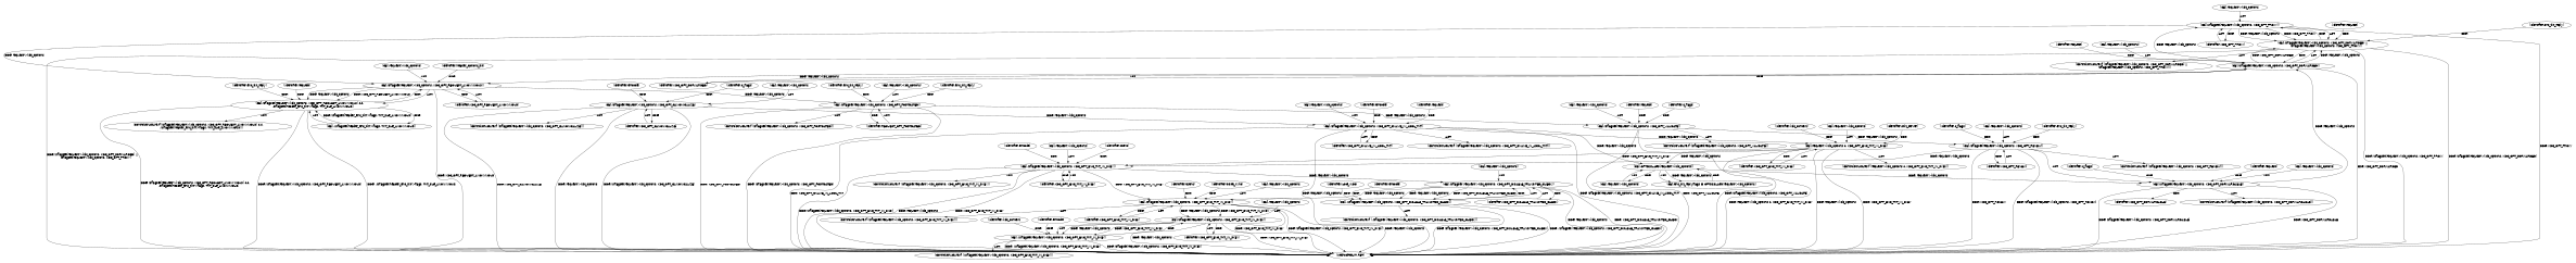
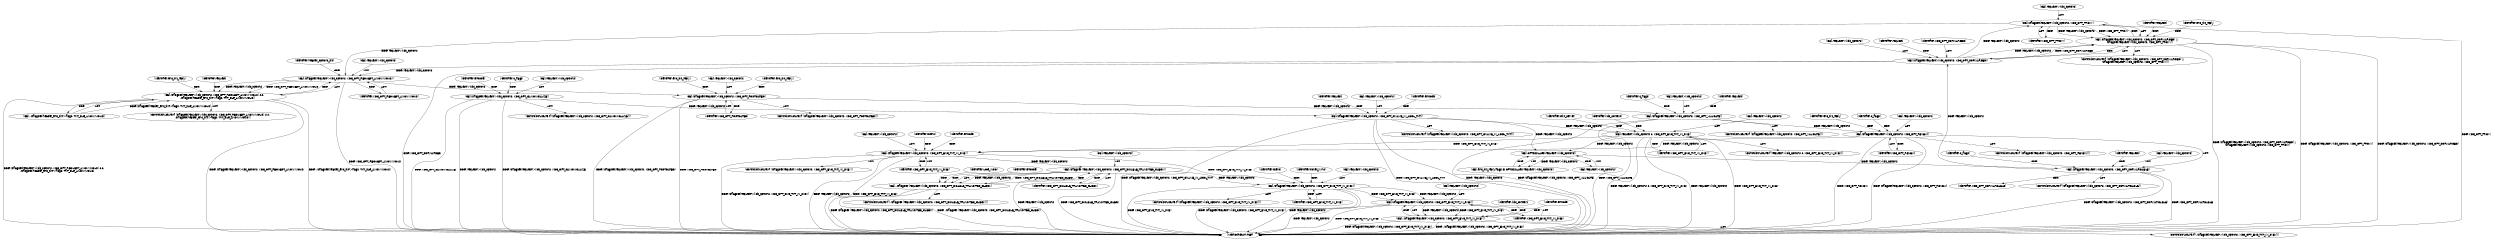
  digraph {
    fontname="DejaVu Sans"
    node [fontname="DejaVu Sans"]
    edge [fontname="DejaVu Sans"]
    n1 [label="(Call,isflagset(request->kdc_options, KDC_OPT_PROXY))"]
    n2 [label="(Call,isflagset(request->kdc_options, KDC_OPT_FORWARDED) ||\n        isflagset(request->kdc_options, KDC_OPT_PROXY))"]
    n3 [label="(Call,isflagset(request->kdc_options, KDC_OPT_REQUEST_ANONYMOUS))"]
    n4 [label="(Identifier,KDC_OPT_PROXY)"]
    n5 [label="(MethodReturn,RET)"]
    n6 [label="(Call,isflagset(request->kdc_options, KDC_OPT_FORWARDED))"]
    n7 [label="(ControlStructure,if (isflagset(request->kdc_options, KDC_OPT_FORWARDED) ||\n        isflagset(request->kdc_options, KDC_OPT_PROXY)))"]
    n8 [label="(Call,isflagset(request->kdc_options, KDC_OPT_REQUEST_ANONYMOUS) &&\n        !isflagset(header_enc_tkt->flags, TKT_FLG_ANONYMOUS))"]
    n9 [label="(Call,isflagset(request->kdc_options, KDC_OPT_POSTDATED))"]
    n10 [label="(Identifier,KDC_OPT_REQUEST_ANONYMOUS)"]
    n11 [label="(Identifier,KDC_OPT_FORWARDED)"]
    n12 [label="(Call,isflagset(request->kdc_options, KDC_OPT_FORWARDABLE))"]
    n13 [label="(Identifier,KDC_OPT_FORWARDABLE)"]
    n14 [label="(ControlStructure,if (isflagset(request->kdc_options, KDC_OPT_FORWARDABLE)))"]
    n15 [label="(Call,OPTS2FLAGS(request->kdc_options))"]
    n16 [label="(Call,request->kdc_options)"]
    n17 [label="(Call,enc_tkt_reply.flags = OPTS2FLAGS(request->kdc_options))"]
    n18 [label="(Call,request->kdc_options & KDC_OPT_ENC_TKT_IN_SKEY)"]
    n19 [label="(Call,isflagset(request->kdc_options, KDC_OPT_ENC_TKT_IN_SKEY))"]
    n20 [label="(ControlStructure,if (request->kdc_options & KDC_OPT_ENC_TKT_IN_SKEY))"]
    n21 [label="(Identifier,KDC_OPT_ENC_TKT_IN_SKEY)"]
    n22 [label="(Call,isflagset (request->kdc_options, KDC_OPT_DISABLE_TRANSITED_CHECK))"]
    n23 [label="(Call,isflagset(request->kdc_options, KDC_OPT_ENC_TKT_IN_SKEY))"]
    n24 [label="(Identifier,KDC_OPT_ENC_TKT_IN_SKEY)"]
    n25 [label="(ControlStructure,if (isflagset(request->kdc_options, KDC_OPT_ENC_TKT_IN_SKEY)))"]
    n26 [label="(Call,isflagset(request->kdc_options, KDC_OPT_CNAME_IN_ADDL_TKT))"]
-   n27 [label="(Identifier,KDC_OPT_CNAME_IN_ADDL_TKT)"]
    n28 [label="(ControlStructure,if (isflagset(request->kdc_options, KDC_OPT_CNAME_IN_ADDL_TKT)))"]
    n29 [label="(Call,isflagset(request->kdc_options, KDC_OPT_CANONICALIZE))"]
-   n30 [label="(Identifier,KDC_OPT_CANONICALIZE)"]
    n31 [label="(ControlStructure,if (isflagset(request->kdc_options, KDC_OPT_CANONICALIZE)))"]
    n32 [label="(Call,!isflagset(header_enc_tkt->flags, TKT_FLG_ANONYMOUS))"]
    n33 [label="(ControlStructure,if (isflagset(request->kdc_options, KDC_OPT_REQUEST_ANONYMOUS) &&\n        !isflagset(header_enc_tkt->flags, TKT_FLG_ANONYMOUS)))"]
    n34 [label="(Call,isflagset(request->kdc_options, KDC_OPT_VALIDATE))"]
-   n35 [label="(Identifier,REQUEST_OPT_POSTDATED)"]
+   n35 [label="(Identifier,KDC_OPT_POSTDATED)"]
    n36 [label="(ControlStructure,if (isflagset(request->kdc_options, KDC_OPT_POSTDATED)))"]
    n37 [label="(Call,isflagset(request->kdc_options, KDC_OPT_RENEW))"]
    n38 [label="(ControlStructure,if (isflagset(request->kdc_options, KDC_OPT_VALIDATE)))"]
    n39 [label="(ControlStructure,if (isflagset(request->kdc_options, KDC_OPT_RENEW)))"]
    n40 [label="(Identifier,KDC_OPT_RENEW)"]
    n41 [label="(Call,!isflagset (request->kdc_options, KDC_OPT_DISABLE_TRANSITED_CHECK))"]
    n42 [label="(Identifier,KDC_OPT_DISABLE_TRANSITED_CHECK)"]
    n43 [label="(Call,isflagset(request->kdc_options, KDC_OPT_ENC_TKT_IN_SKEY))"]
    n44 [label="(ControlStructure,if (isflagset(request->kdc_options, KDC_OPT_ENC_TKT_IN_SKEY)))"]
    n45 [label="(Identifier,KDC_OPT_ENC_TKT_IN_SKEY)"]
    n46 [label="(ControlStructure,if (!isflagset (request->kdc_options, KDC_OPT_DISABLE_TRANSITED_CHECK)))"]
    n47 [label="(Call,!isflagset(request->kdc_options, KDC_OPT_ENC_TKT_IN_SKEY))"]
    n48 [label="(Identifier,KDC_OPT_ENC_TKT_IN_SKEY)"]
    n49 [label="(ControlStructure,if (!isflagset(request->kdc_options, KDC_OPT_ENC_TKT_IN_SKEY)))"]
    n50 [label="(Call,request->kdc_options)"]
    n51 [label="(Identifier,c_flags)"]
    n52 [label="(Identifier,t2enc)"]
    n53 [label="(Call,request->kdc_options)"]
    n54 [label="(Identifier,request)"]
    n55 [label="(Identifier,c_flags)"]
    n56 [label="(Call,request->kdc_options)"]
    n57 [label="(Call,request->kdc_options)"]
    n58 [label="(Identifier,c_flags)"]
    n59 [label="(Identifier,request)"]
    n60 [label="(Identifier,t2enc)"]
    n61 [label="(Call,request->kdc_options)"]
    n62 [label="(Identifier,errcode)"]
    n63 [label="(Identifier,errcode)"]
    n64 [label="(Call,request->kdc_options)"]
    n65 [label="(Identifier,request)"]
    n66 [label="(Identifier,header_options_tkt)"]
    n67 [label="(Identifier,ticket_kvno)"]
    n68 [label="(Identifier,enc_tkt_reply)"]
    n69 [label="(Call,request->kdc_options)"]
    n70 [label="(Identifier,enc_tkt_reply)"]
    n71 [label="(Identifier,enc_tkt_reply)"]
    n72 [label="(Identifier,LOG_INFO)"]
    n73 [label="(Identifier,request)"]
    n74 [label="(Identifier,kdc_context)"]
    n75 [label="(Identifier,enc_tkt_reply)"]
    n76 [label="(Identifier,request)"]
    n77 [label="(Call,request->kdc_options)"]
    n78 [label="(Call,request->kdc_options)"]
    n79 [label="(Identifier,errcode)"]
    n80 [label="(Identifier,errcode)"]
    n81 [label="(Identifier,request)"]
    n82 [label="(Call,request->kdc_options)"]
    n83 [label="(Identifier,enc_tkt_reply)"]
    n84 [label="(Identifier,errcode)"]
    n85 [label="(Call,request->kdc_options)"]
    n86 [label="(Call,request->kdc_options)"]
    n87 [label="(Call,request->kdc_options)"]
    n88 [label="(Call,request->kdc_options)"]
    n89 [label="(Identifier,stkt_server)"]
    n90 [label="(Identifier,c_flags)"]
    n91 [label="(Identifier,kdc_context)"]
    n1 -> n2 [label="AST: "]
    n1 -> n2 [label="DDG: request->kdc_options"]
    n1 -> n2 [label="DDG: KDC_OPT_PROXY"]
    n1 -> n3 [label="DDG: request->kdc_options"]
    n1 -> n4 [label="CFG: "]
    n1 -> n5 [label="DDG: KDC_OPT_PROXY"]
    n2 -> n1 [label="CFG: "]
    n2 -> n5 [label="DDG: isflagset(request->kdc_options, KDC_OPT_PROXY)"]
    n2 -> n5 [label="DDG: isflagset(request->kdc_options, KDC_OPT_FORWARDED)"]
    n2 -> n5 [label="DDG: isflagset(request->kdc_options, KDC_OPT_FORWARDED) ||\n        isflagset(request->kdc_options, KDC_OPT_PROXY)"]
    n2 -> n6 [label="CFG: "]
    n2 -> n7 [label="AST: "]
    n3 -> n5 [label="DDG: KDC_OPT_REQUEST_ANONYMOUS"]
    n3 -> n8 [label="AST: "]
    n3 -> n8 [label="DDG: request->kdc_options"]
    n3 -> n8 [label="DDG: KDC_OPT_REQUEST_ANONYMOUS"]
    n3 -> n9 [label="DDG: request->kdc_options"]
    n3 -> n10 [label="CFG: "]
    n4 -> n1 [label="AST: "]
    n6 -> n1 [label="DDG: request->kdc_options"]
    n6 -> n2 [label="AST: "]
    n6 -> n2 [label="DDG: request->kdc_options"]
    n6 -> n2 [label="DDG: KDC_OPT_FORWARDED"]
    n6 -> n3 [label="DDG: request->kdc_options"]
    n6 -> n5 [label="CFG: KDC_OPT_FORWARDED"]
-   n6 -> n11 [label="CFG: "]
    n8 -> n3 [label="CFG: "]
    n8 -> n5 [label="DDG: isflagset(request->kdc_options, KDC_OPT_REQUEST_ANONYMOUS) &&\n        !isflagset(header_enc_tkt->flags, TKT_FLG_ANONYMOUS)"]
    n8 -> n5 [label="DDG: isflagset(request->kdc_options, KDC_OPT_REQUEST_ANONYMOUS)"]
    n8 -> n5 [label="DDG: !isflagset(header_enc_tkt->flags, TKT_FLG_ANONYMOUS)"]
    n8 -> n32 [label="CFG: "]
    n8 -> n33 [label="AST: "]
    n9 -> n5 [label="DDG: KDC_OPT_POSTDATED"]
    n9 -> n5 [label="DDG: isflagset(request->kdc_options, KDC_OPT_POSTDATED)"]
    n9 -> n34 [label="DDG: request->kdc_options"]
    n9 -> n35 [label="CFG: "]
    n9 -> n36 [label="AST: "]
    n10 -> n3 [label="AST: "]
    n11 -> n6 [label="AST: "]
    n12 -> n5 [label="DDG: isflagset(request->kdc_options, KDC_OPT_FORWARDABLE)"]
    n12 -> n5 [label="DDG: KDC_OPT_FORWARDABLE"]
    n12 -> n6 [label="DDG: request->kdc_options"]
    n12 -> n13 [label="CFG: "]
    n12 -> n14 [label="AST: "]
    n15 -> n12 [label="DDG: request->kdc_options"]
    n15 -> n16 [label="CFG: "]
    n15 -> n17 [label="AST: "]
    n15 -> n17 [label="DDG: request->kdc_options"]
    n16 -> n15 [label="AST: "]
    n17 -> n15 [label="CFG: "]
    n18 -> n5 [label="DDG: request->kdc_options & KDC_OPT_ENC_TKT_IN_SKEY"]
    n18 -> n5 [label="DDG: request->kdc_options"]
    n18 -> n5 [label="DDG: KDC_OPT_ENC_TKT_IN_SKEY"]
    n18 -> n15 [label="DDG: request->kdc_options"]
    n18 -> n19 [label="DDG: KDC_OPT_ENC_TKT_IN_SKEY"]
    n18 -> n20 [label="AST: "]
    n18 -> n21 [label="CFG: "]
    n19 -> n5 [label="DDG: isflagset(request->kdc_options, KDC_OPT_ENC_TKT_IN_SKEY)"]
    n19 -> n5 [label="DDG: request->kdc_options"]
    n19 -> n5 [label="DDG: KDC_OPT_ENC_TKT_IN_SKEY"]
    n19 -> n22 [label="DDG: request->kdc_options"]
    n19 -> n23 [label="DDG: KDC_OPT_ENC_TKT_IN_SKEY"]
    n19 -> n24 [label="CFG: "]
    n19 -> n25 [label="AST: "]
    n21 -> n18 [label="AST: "]
    n22 -> n5 [label="DDG: request->kdc_options"]
    n22 -> n5 [label="DDG: KDC_OPT_DISABLE_TRANSITED_CHECK"]
    n22 -> n23 [label="DDG: request->kdc_options"]
    n22 -> n41 [label="AST: "]
    n22 -> n41 [label="DDG: request->kdc_options"]
    n22 -> n41 [label="DDG: KDC_OPT_DISABLE_TRANSITED_CHECK"]
    n22 -> n42 [label="CFG: "]
    n23 -> n5 [label="DDG: KDC_OPT_ENC_TKT_IN_SKEY"]
    n23 -> n5 [label="DDG: isflagset(request->kdc_options, KDC_OPT_ENC_TKT_IN_SKEY)"]
    n23 -> n5 [label="DDG: request->kdc_options"]
    n23 -> n43 [label="DDG: request->kdc_options"]
    n23 -> n43 [label="DDG: KDC_OPT_ENC_TKT_IN_SKEY"]
    n23 -> n44 [label="AST: "]
    n23 -> n45 [label="CFG: "]
    n24 -> n19 [label="AST: "]
    n26 -> n5 [label="DDG: KDC_OPT_CNAME_IN_ADDL_TKT"]
    n26 -> n5 [label="DDG: request->kdc_options"]
    n26 -> n5 [label="DDG: isflagset(request->kdc_options, KDC_OPT_CNAME_IN_ADDL_TKT)"]
    n26 -> n15 [label="DDG: request->kdc_options"]
    n26 -> n18 [label="DDG: request->kdc_options"]
-   n26 -> n27 [label="CFG: "]
    n26 -> n28 [label="AST: "]
-   n27 -> n26 [label="AST: "]
    n29 -> n5 [label="DDG: KDC_OPT_CANONICALIZE"]
    n29 -> n5 [label="DDG: request->kdc_options"]
    n29 -> n5 [label="DDG: isflagset(request->kdc_options, KDC_OPT_CANONICALIZE)"]
    n29 -> n26 [label="DDG: request->kdc_options"]
-   n29 -> n30 [label="CFG: "]
    n29 -> n31 [label="AST: "]
-   n30 -> n29 [label="AST: "]
    n32 -> n8 [label="AST: "]
    n32 -> n8 [label="DDG: isflagset(header_enc_tkt->flags, TKT_FLG_ANONYMOUS)"]
    n34 -> n5 [label="DDG: isflagset(request->kdc_options, KDC_OPT_VALIDATE)"]
    n34 -> n5 [label="DDG: KDC_OPT_VALIDATE"]
    n34 -> n37 [label="DDG: request->kdc_options"]
    n34 -> n38 [label="AST: "]
    n35 -> n9 [label="AST: "]
    n37 -> n5 [label="DDG: KDC_OPT_RENEW"]
    n37 -> n5 [label="DDG: isflagset(request->kdc_options, KDC_OPT_RENEW)"]
    n37 -> n12 [label="AST: "]
    n37 -> n19 [label="DDG: request->kdc_options"]
    n37 -> n39 [label="AST: "]
    n37 -> n40 [label="CFG: "]
    n40 -> n37 [label="AST: "]
    n41 -> n5 [label="DDG: isflagset (request->kdc_options, KDC_OPT_DISABLE_TRANSITED_CHECK)"]
    n41 -> n5 [label="DDG: !isflagset (request->kdc_options, KDC_OPT_DISABLE_TRANSITED_CHECK)"]
    n41 -> n22 [label="CFG: "]
    n41 -> n46 [label="AST: "]
    n42 -> n22 [label="AST: "]
    n43 -> n5 [label="DDG: request->kdc_options"]
    n43 -> n5 [label="DDG: KDC_OPT_ENC_TKT_IN_SKEY"]
    n43 -> n47 [label="AST: "]
    n43 -> n47 [label="DDG: request->kdc_options"]
    n43 -> n47 [label="DDG: KDC_OPT_ENC_TKT_IN_SKEY"]
    n43 -> n48 [label="CFG: "]
    n45 -> n23 [label="AST: "]
    n47 -> n5 [label="DDG: isflagset(request->kdc_options, KDC_OPT_ENC_TKT_IN_SKEY)"]
    n47 -> n5 [label="DDG: !isflagset(request->kdc_options, KDC_OPT_ENC_TKT_IN_SKEY)"]
    n47 -> n43 [label="CFG: "]
    n47 -> n49 [label="AST: "]
    n48 -> n43 [label="AST: "]
    n50 -> n1 [label="AST: "]
    n51 -> n29 [label="CFG: "]
    n52 -> n19 [label="CFG: "]
    n53 -> n6 [label="AST: "]
    n54 -> n2 [label="CFG: "]
    n55 -> n37 [label="CFG: "]
    n56 -> n34 [label="AST: "]
    n57 -> n22 [label="AST: "]
    n58 -> n12 [label="CFG: "]
    n59 -> n8 [label="CFG: "]
    n60 -> n23 [label="CFG: "]
    n61 -> n43 [label="AST: "]
    n62 -> n19 [label="CFG: "]
    n63 -> n26 [label="CFG: "]
    n64 -> n19 [label="AST: "]
    n65 -> n6 [label="CFG: "]
    n66 -> n3 [label="CFG: "]
    n67 -> n23 [label="CFG: "]
    n68 -> n9 [label="CFG: "]
    n69 -> n37 [label="AST: "]
    n70 -> n2 [label="CFG: "]
    n71 -> n8 [label="CFG: "]
    n72 -> n41 [label="CFG: "]
    n73 -> n26 [label="CFG: "]
    n74 -> n47 [label="CFG: "]
    n75 -> n37 [label="CFG: "]
    n76 -> n12 [label="CFG: "]
    n77 -> n3 [label="AST: "]
    n78 -> n29 [label="AST: "]
    n79 -> n47 [label="CFG: "]
    n80 -> n41 [label="CFG: "]
    n81 -> n34 [label="CFG: "]
    n82 -> n9 [label="AST: "]
    n83 -> n9 [label="CFG: "]
    n84 -> n29 [label="CFG: "]
    n85 -> n23 [label="AST: "]
    n86 -> n26 [label="AST: "]
    n87 -> n18 [label="AST: "]
    n88 -> n12 [label="AST: "]
    n89 -> n18 [label="CFG: "]
    n90 -> n34 [label="CFG: "]
    n91 -> n18 [label="CFG: "]
  }
